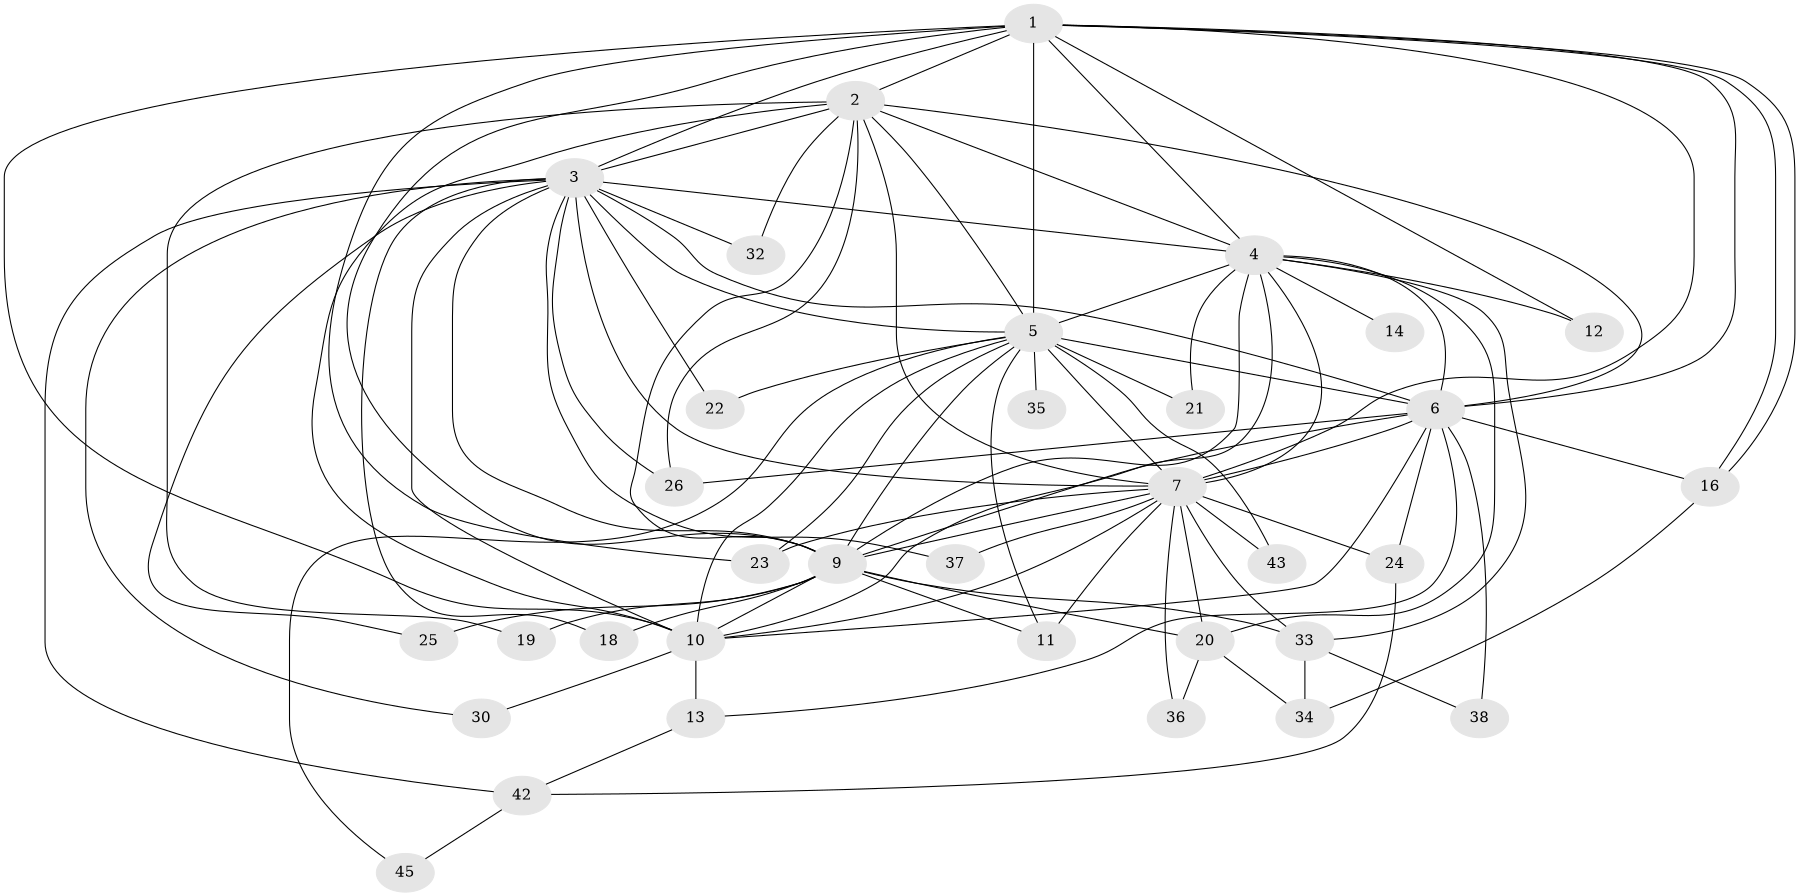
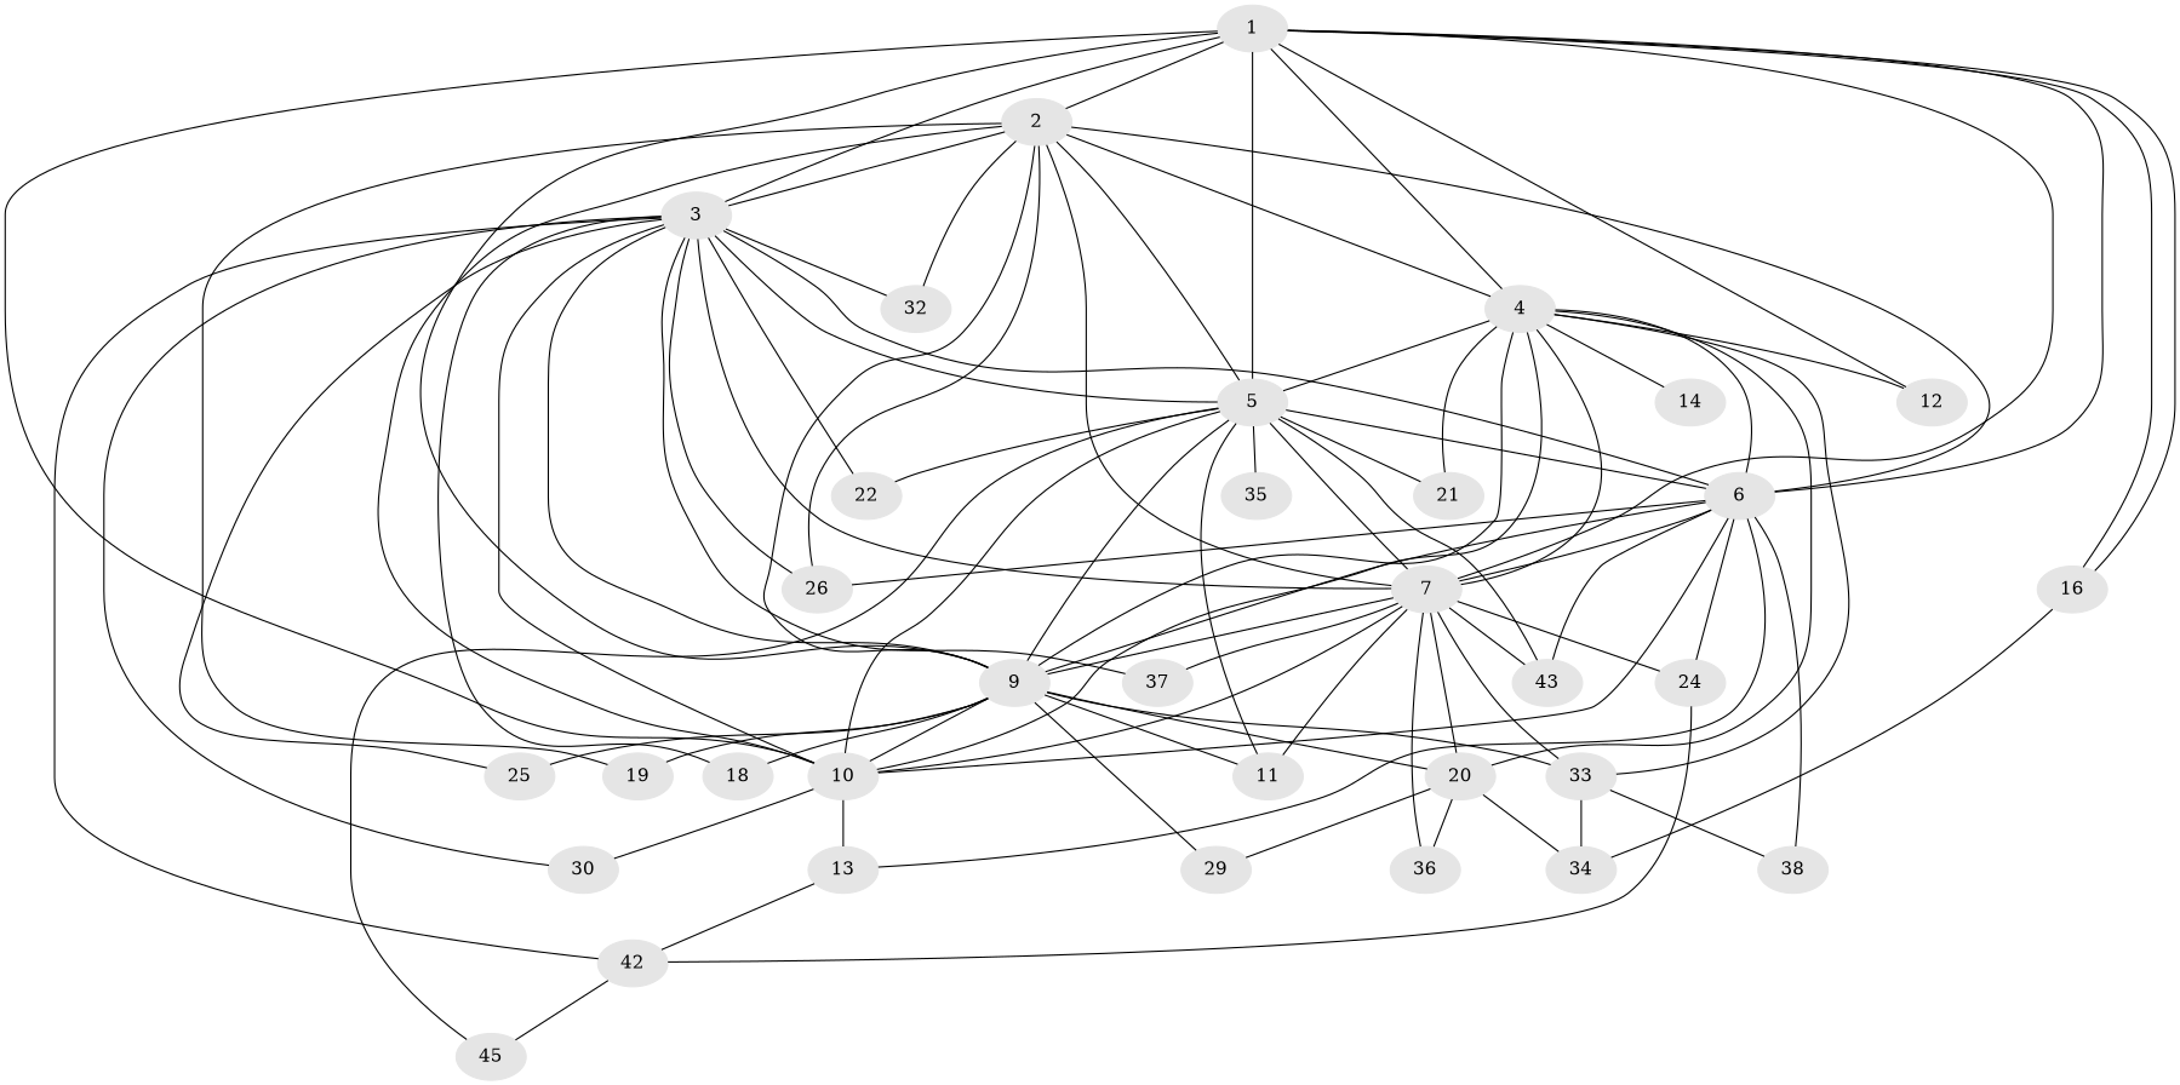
  graph {
    node [color=gray90 style=filled]
    1 [super="+48"]
    2 [super="+40"]
    3 [super="+39"]
    4 [super="+8"]
    5 [super="+17"]
    6 [super="+27"]
    7 [super="+31"]
    9 [super="+15"]
    10 [super="+41"]
    12
    16
-   23 [super="+44"]
    19
    26 [super="+46"]
    32
    18
    22
    25
    30
    37
    42
    14
    20 [super="+28"]
    21
    33 [super="+49"]
    11
    35
    43
    45
    13
    24 [super="+50"]
    38
    36
+   29
    34 [super="+47"]
    1 -- 2
    1 -- 3
    1 -- 4 [weight=2]
    1 -- 5 [weight=3]
    1 -- 6
    1 -- 7
    1 -- 9
    1 -- 10
    1 -- 12
    1 -- 16
    1 -- 16
-   1 -- 23
    2 -- 3
    2 -- 4 [weight=2]
    2 -- 5
    2 -- 6
    2 -- 7
    2 -- 9
    2 -- 10 [weight=2]
    2 -- 19
    2 -- 26
    2 -- 32
-   3 -- 4 [weight=2]
    3 -- 5 [weight=2]
    3 -- 6
    3 -- 7
    3 -- 9
    3 -- 10 [weight=2]
    3 -- 26
    3 -- 32
    3 -- 18
    3 -- 22
    3 -- 25
    3 -- 30
    3 -- 37
    3 -- 42
    4 -- 5 [weight=2]
    4 -- 6 [weight=2]
    4 -- 7 [weight=2]
    4 -- 9 [weight=2]
    4 -- 10 [weight=2]
    4 -- 12
    4 -- 14 [weight=2]
    4 -- 20 [weight=2]
    4 -- 21
    4 -- 33
    5 -- 6
    5 -- 7
    5 -- 9
    5 -- 10
-   5 -- 23
    5 -- 22
    5 -- 21
    5 -- 11
    5 -- 35
    5 -- 43
    5 -- 45
    6 -- 7
    6 -- 9
    6 -- 10
-   6 -- 16
+   6 -- 43
    6 -- 26
    6 -- 13
    6 -- 24
    6 -- 38
    7 -- 9 [weight=2]
    7 -- 10
-   7 -- 23
    7 -- 37
    7 -- 20
    7 -- 33
    7 -- 11
    7 -- 43
    7 -- 24
    7 -- 36
    9 -- 10
    9 -- 19
    9 -- 18
    9 -- 25
    9 -- 20
    9 -- 33
    9 -- 11
+   9 -- 29
    10 -- 30
    10 -- 13
    16 -- 34
    42 -- 45
    20 -- 36
+   20 -- 29
    20 -- 34
    33 -- 38
    33 -- 34
    13 -- 42
    24 -- 42
  }
